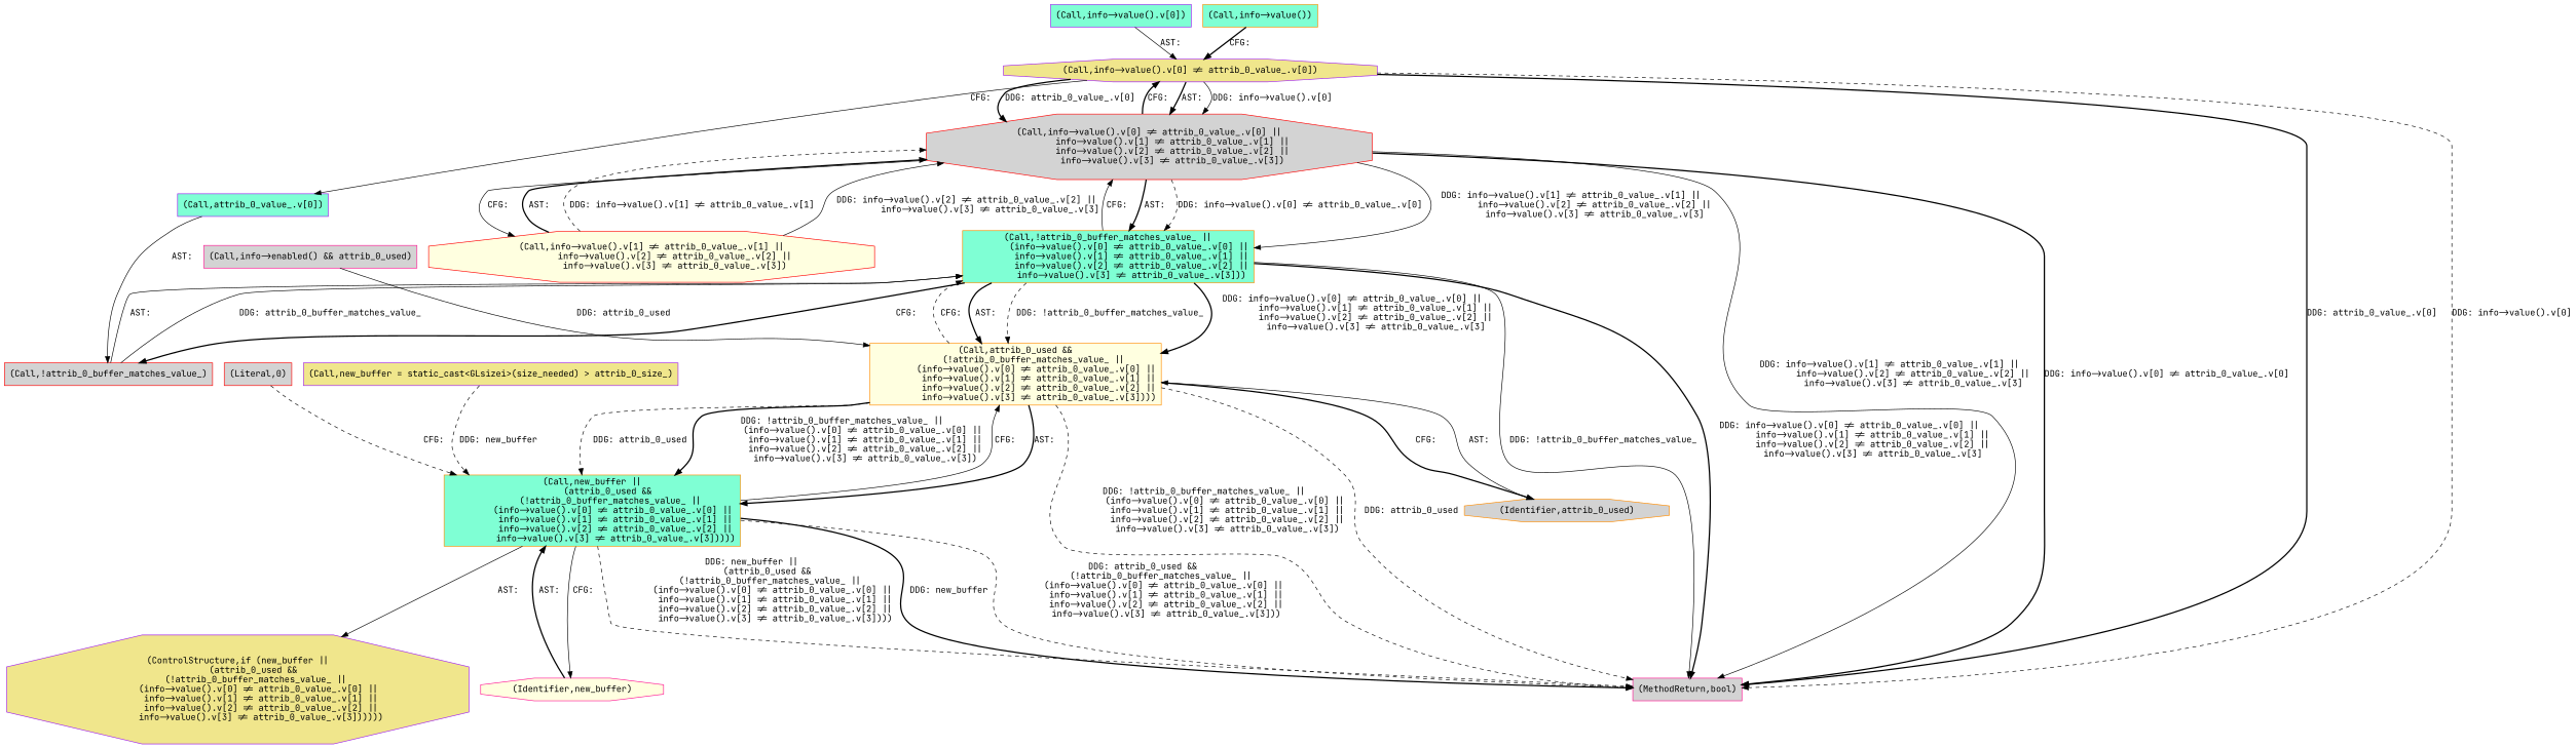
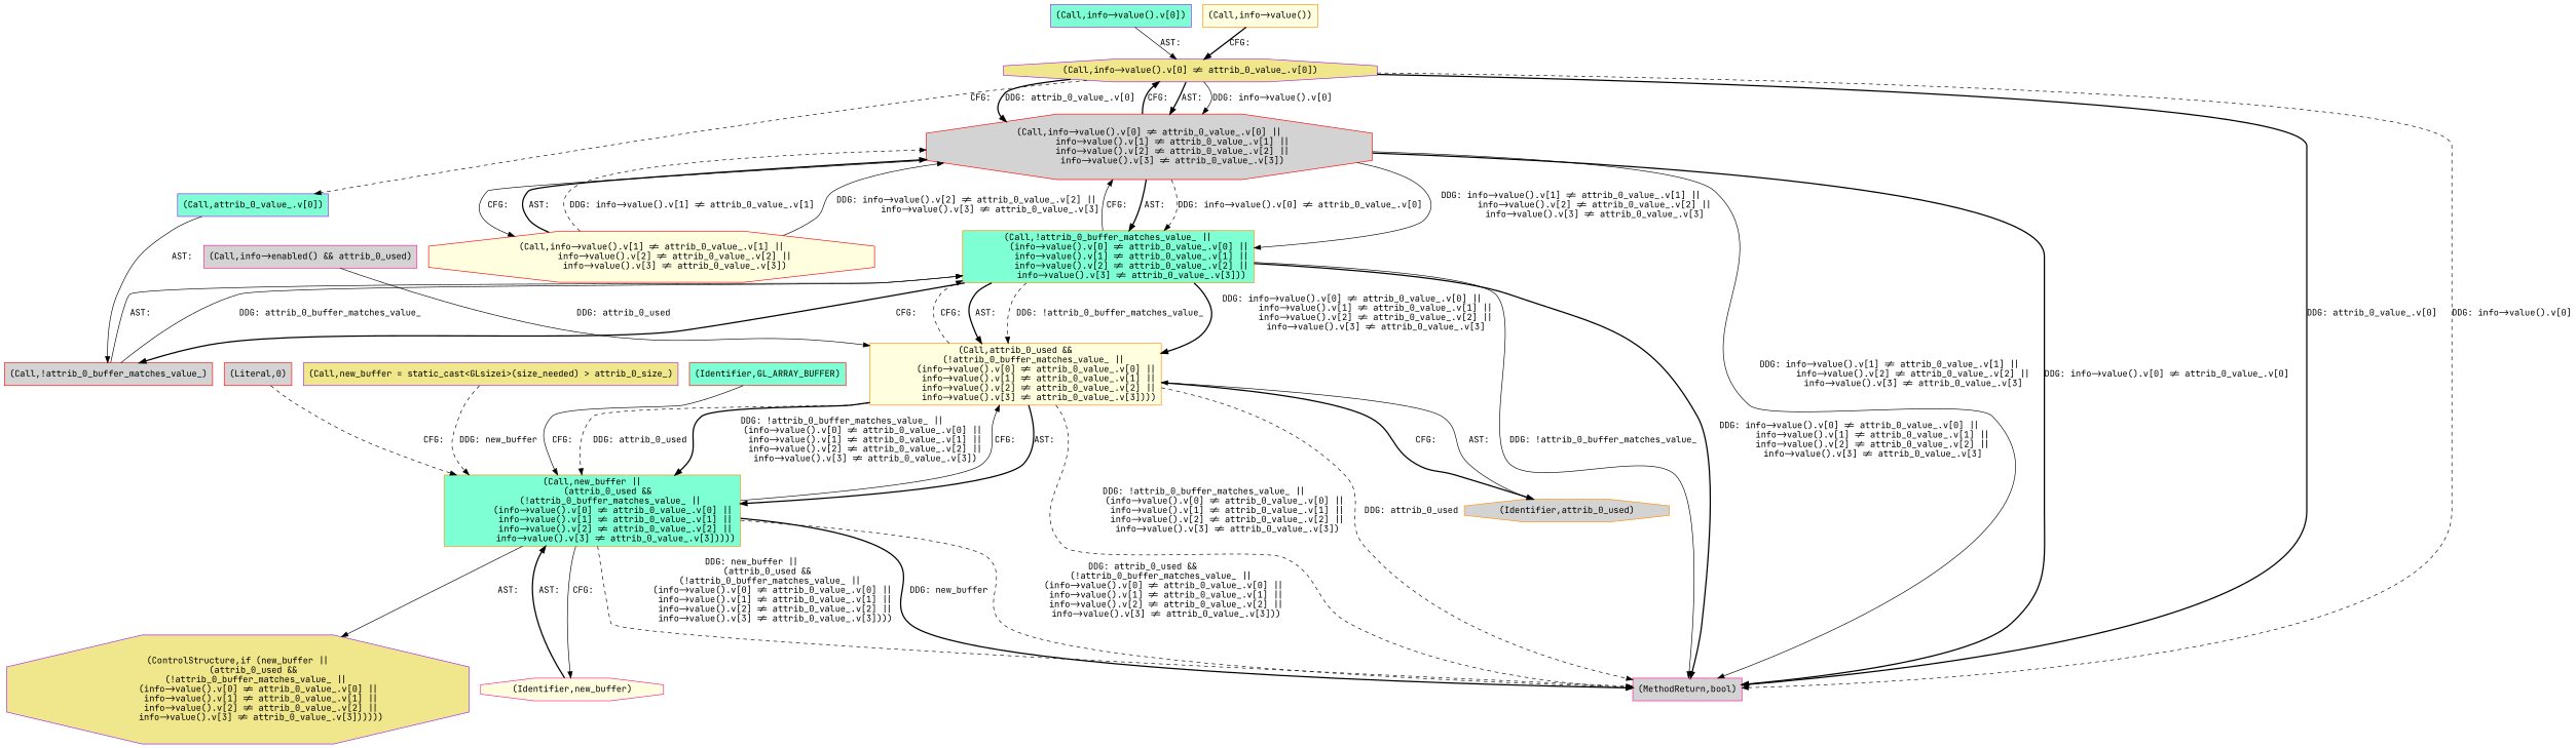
  digraph {
    fontname="JetBrains Mono"
    node [color=purple fillcolor=lightgrey fontname="JetBrains Mono" shape=box style=filled]
    edge [fontname="JetBrains Mono" style=solid]
    n1 [fillcolor=khaki label="(Call,info->value().v[0] != attrib_0_value_.v[0])" shape=octagon]
    n2 [color=red label="(Call,info->value().v[0] != attrib_0_value_.v[0] ||\n         info->value().v[1] != attrib_0_value_.v[1] ||\n         info->value().v[2] != attrib_0_value_.v[2] ||\n         info->value().v[3] != attrib_0_value_.v[3])" shape=octagon]
    n3 [color=deeppink label="(MethodReturn,bool)"]
    n4 [fillcolor=aquamarine label="(Call,attrib_0_value_.v[0])"]
    n5 [color=darkorange fillcolor=aquamarine label="(Call,!attrib_0_buffer_matches_value_ ||\n        (info->value().v[0] != attrib_0_value_.v[0] ||\n         info->value().v[1] != attrib_0_value_.v[1] ||\n         info->value().v[2] != attrib_0_value_.v[2] ||\n         info->value().v[3] != attrib_0_value_.v[3]))"]
    n6 [color=red fillcolor=lightyellow label="(Call,info->value().v[1] != attrib_0_value_.v[1] ||\n         info->value().v[2] != attrib_0_value_.v[2] ||\n         info->value().v[3] != attrib_0_value_.v[3])" shape=octagon]
    n7 [color=red label="(Call,!attrib_0_buffer_matches_value_)"]
    n8 [color=darkorange fillcolor=lightyellow label="(Call,attrib_0_used &&\n       (!attrib_0_buffer_matches_value_ ||\n        (info->value().v[0] != attrib_0_value_.v[0] ||\n         info->value().v[1] != attrib_0_value_.v[1] ||\n         info->value().v[2] != attrib_0_value_.v[2] ||\n         info->value().v[3] != attrib_0_value_.v[3])))"]
    n9 [color=darkorange fillcolor=aquamarine label="(Call,new_buffer ||\n      (attrib_0_used &&\n       (!attrib_0_buffer_matches_value_ ||\n        (info->value().v[0] != attrib_0_value_.v[0] ||\n         info->value().v[1] != attrib_0_value_.v[1] ||\n         info->value().v[2] != attrib_0_value_.v[2] ||\n         info->value().v[3] != attrib_0_value_.v[3]))))"]
    n10 [color=darkorange label="(Identifier,attrib_0_used)" shape=octagon]
    n11 [fillcolor=khaki label="(ControlStructure,if (new_buffer ||\n      (attrib_0_used &&\n       (!attrib_0_buffer_matches_value_ ||\n        (info->value().v[0] != attrib_0_value_.v[0] ||\n         info->value().v[1] != attrib_0_value_.v[1] ||\n         info->value().v[2] != attrib_0_value_.v[2] ||\n         info->value().v[3] != attrib_0_value_.v[3])))))" shape=octagon]
    n12 [color=deeppink fillcolor=lightyellow label="(Identifier,new_buffer)" shape=octagon]
    n13 [color=deeppink label="(Call,info->enabled() && attrib_0_used)"]
    n14 [color=red label="(Literal,0)"]
    n15 [fillcolor=aquamarine label="(Call,info->value().v[0])"]
    n16 [fillcolor=khaki label="(Call,new_buffer = static_cast<GLsizei>(size_needed) > attrib_0_size_)"]
-   n17 [color=darkorange fillcolor=aquamarine label="(Call,info->value())"]
+   n17 [color=darkorange fillcolor=lightyellow label="(Call,info->value())"]
+   n18 [color=red fillcolor=aquamarine label="(Identifier,GL_ARRAY_BUFFER)"]
    n1 -> n2 [label="AST: " style=bold]
    n1 -> n2 [label="DDG: info->value().v[0]"]
    n1 -> n2 [label="DDG: attrib_0_value_.v[0]" style=bold]
    n1 -> n3 [label="DDG: attrib_0_value_.v[0]" style=bold]
    n1 -> n3 [label="DDG: info->value().v[0]" style=dashed]
-   n1 -> n4 [label="CFG: "]
+   n1 -> n4 [label="CFG: " style=dashed]
    n2 -> n1 [label="CFG: " style=bold]
    n2 -> n3 [label="DDG: info->value().v[0] != attrib_0_value_.v[0]" style=bold]
    n2 -> n3 [label="DDG: info->value().v[1] != attrib_0_value_.v[1] ||\n         info->value().v[2] != attrib_0_value_.v[2] ||\n         info->value().v[3] != attrib_0_value_.v[3]"]
    n2 -> n5 [label="AST: " style=bold]
    n2 -> n5 [label="DDG: info->value().v[0] != attrib_0_value_.v[0]" style=dashed]
    n2 -> n5 [label="DDG: info->value().v[1] != attrib_0_value_.v[1] ||\n         info->value().v[2] != attrib_0_value_.v[2] ||\n         info->value().v[3] != attrib_0_value_.v[3]"]
    n2 -> n6 [label="CFG: "]
    n4 -> n7 [label="AST: "]
    n5 -> n2 [label="CFG: "]
    n5 -> n3 [label="DDG: !attrib_0_buffer_matches_value_"]
    n5 -> n3 [label="DDG: info->value().v[0] != attrib_0_value_.v[0] ||\n         info->value().v[1] != attrib_0_value_.v[1] ||\n         info->value().v[2] != attrib_0_value_.v[2] ||\n         info->value().v[3] != attrib_0_value_.v[3]" style=bold]
    n5 -> n7 [label="CFG: " style=bold]
    n5 -> n8 [label="AST: " style=bold]
    n5 -> n8 [label="DDG: !attrib_0_buffer_matches_value_" style=dashed]
    n5 -> n8 [label="DDG: info->value().v[0] != attrib_0_value_.v[0] ||\n         info->value().v[1] != attrib_0_value_.v[1] ||\n         info->value().v[2] != attrib_0_value_.v[2] ||\n         info->value().v[3] != attrib_0_value_.v[3]" style=bold]
    n6 -> n2 [label="AST: " style=bold]
    n6 -> n2 [label="DDG: info->value().v[1] != attrib_0_value_.v[1]" style=dashed]
    n6 -> n2 [label="DDG: info->value().v[2] != attrib_0_value_.v[2] ||\n         info->value().v[3] != attrib_0_value_.v[3]"]
    n7 -> n5 [label="AST: "]
    n7 -> n5 [label="DDG: attrib_0_buffer_matches_value_"]
    n8 -> n3 [label="DDG: !attrib_0_buffer_matches_value_ ||\n        (info->value().v[0] != attrib_0_value_.v[0] ||\n         info->value().v[1] != attrib_0_value_.v[1] ||\n         info->value().v[2] != attrib_0_value_.v[2] ||\n         info->value().v[3] != attrib_0_value_.v[3])" style=dashed]
    n8 -> n3 [label="DDG: attrib_0_used" style=dashed]
    n8 -> n5 [label="CFG: " style=dashed]
    n8 -> n9 [label="AST: " style=bold]
    n8 -> n9 [label="DDG: attrib_0_used" style=dashed]
    n8 -> n9 [label="DDG: !attrib_0_buffer_matches_value_ ||\n        (info->value().v[0] != attrib_0_value_.v[0] ||\n         info->value().v[1] != attrib_0_value_.v[1] ||\n         info->value().v[2] != attrib_0_value_.v[2] ||\n         info->value().v[3] != attrib_0_value_.v[3])" style=bold]
    n8 -> n10 [label="CFG: " style=bold]
    n9 -> n3 [label="DDG: new_buffer" style=bold]
    n9 -> n3 [label="DDG: attrib_0_used &&\n       (!attrib_0_buffer_matches_value_ ||\n        (info->value().v[0] != attrib_0_value_.v[0] ||\n         info->value().v[1] != attrib_0_value_.v[1] ||\n         info->value().v[2] != attrib_0_value_.v[2] ||\n         info->value().v[3] != attrib_0_value_.v[3]))" style=dashed]
    n9 -> n3 [label="DDG: new_buffer ||\n      (attrib_0_used &&\n       (!attrib_0_buffer_matches_value_ ||\n        (info->value().v[0] != attrib_0_value_.v[0] ||\n         info->value().v[1] != attrib_0_value_.v[1] ||\n         info->value().v[2] != attrib_0_value_.v[2] ||\n         info->value().v[3] != attrib_0_value_.v[3])))" style=dashed]
    n9 -> n8 [label="CFG: "]
    n9 -> n11 [label="AST: "]
    n9 -> n12 [label="CFG: "]
    n10 -> n8 [label="AST: "]
    n12 -> n9 [label="AST: " style=bold]
    n13 -> n8 [label="DDG: attrib_0_used"]
    n14 -> n9 [label="CFG: " style=dashed]
    n15 -> n1 [label="AST: "]
    n16 -> n9 [label="DDG: new_buffer" style=dashed]
    n17 -> n1 [label="CFG: " style=bold]
+   n18 -> n9 [label="CFG: "]
  }
